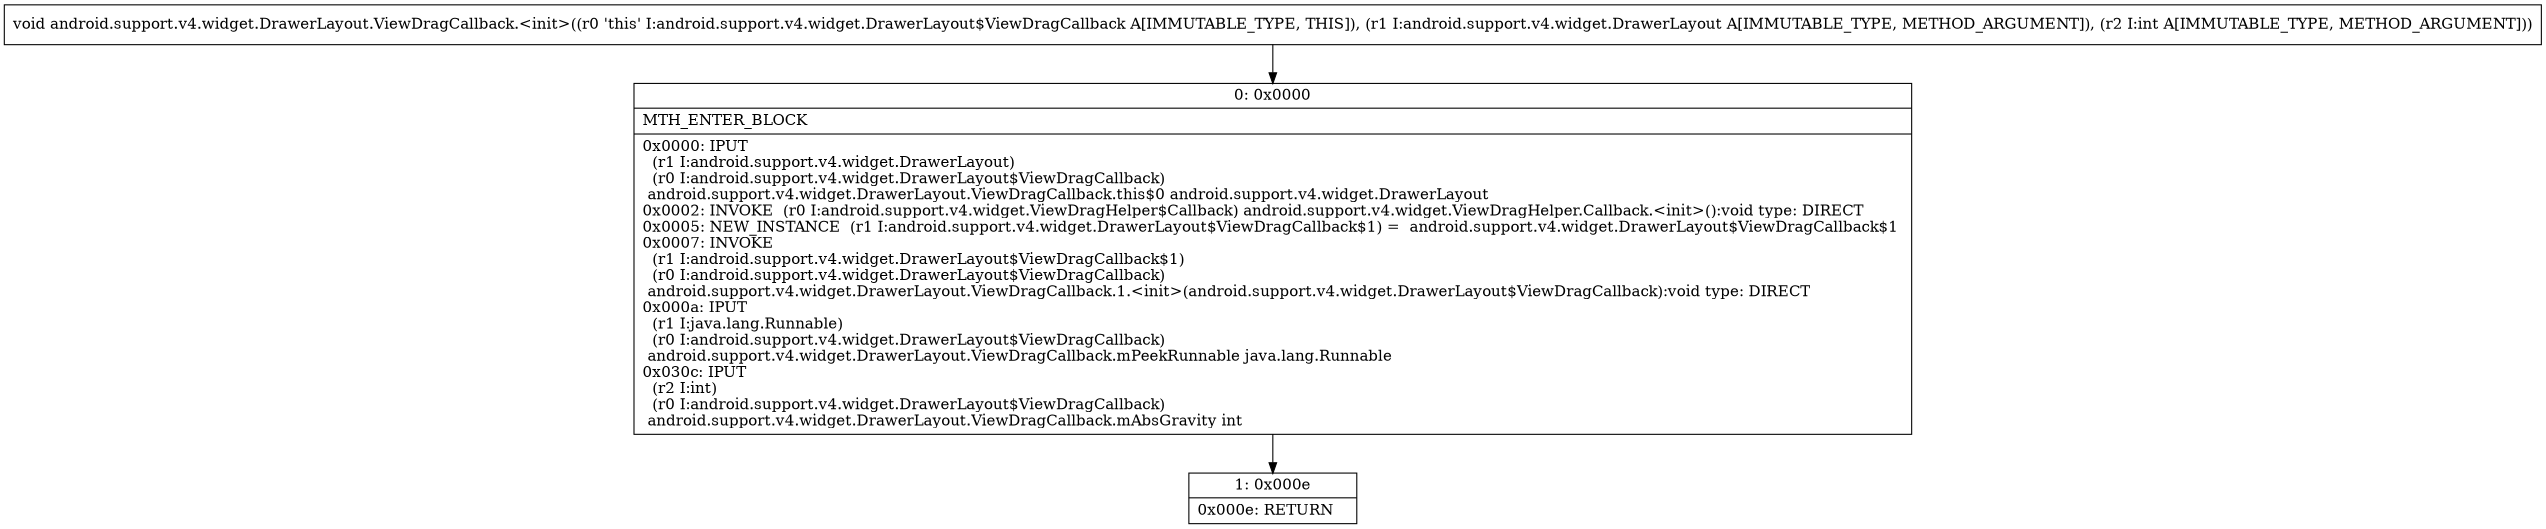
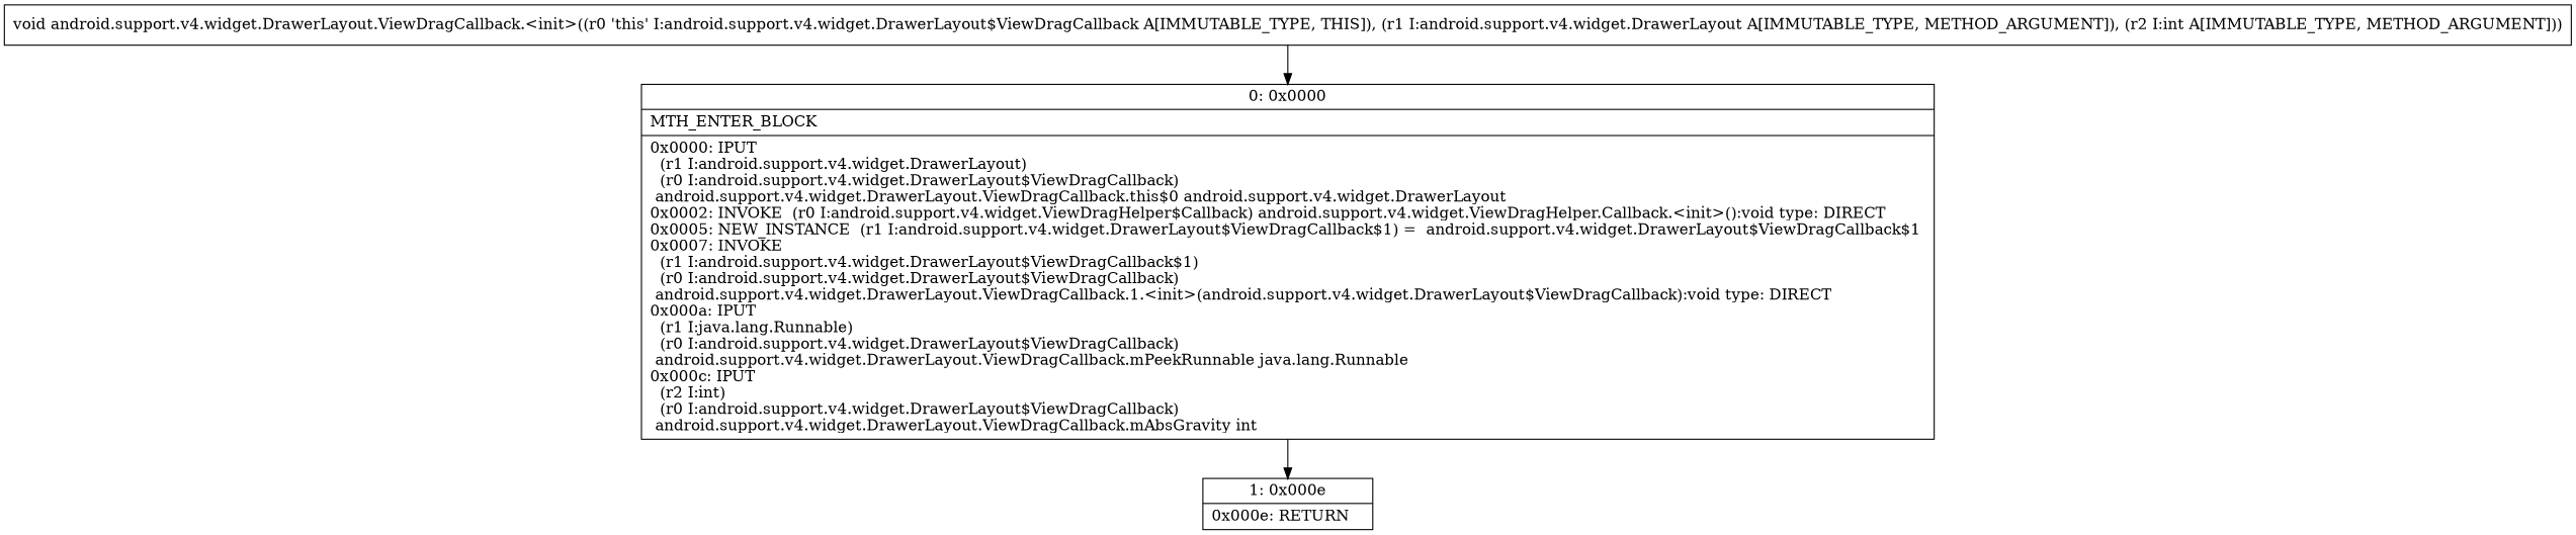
  digraph {
    node [shape=record]
-   n1 [label="{0\:\ 0x0000|MTH_ENTER_BLOCK\l|0x0000: IPUT  \l  (r1 I:android.support.v4.widget.DrawerLayout)\l  (r0 I:android.support.v4.widget.DrawerLayout$ViewDragCallback)\l android.support.v4.widget.DrawerLayout.ViewDragCallback.this$0 android.support.v4.widget.DrawerLayout \l0x0002: INVOKE  (r0 I:android.support.v4.widget.ViewDragHelper$Callback) android.support.v4.widget.ViewDragHelper.Callback.\<init\>():void type: DIRECT \l0x0005: NEW_INSTANCE  (r1 I:android.support.v4.widget.DrawerLayout$ViewDragCallback$1) =  android.support.v4.widget.DrawerLayout$ViewDragCallback$1 \l0x0007: INVOKE  \l  (r1 I:android.support.v4.widget.DrawerLayout$ViewDragCallback$1)\l  (r0 I:android.support.v4.widget.DrawerLayout$ViewDragCallback)\l android.support.v4.widget.DrawerLayout.ViewDragCallback.1.\<init\>(android.support.v4.widget.DrawerLayout$ViewDragCallback):void type: DIRECT \l0x000a: IPUT  \l  (r1 I:java.lang.Runnable)\l  (r0 I:android.support.v4.widget.DrawerLayout$ViewDragCallback)\l android.support.v4.widget.DrawerLayout.ViewDragCallback.mPeekRunnable java.lang.Runnable \l0x030c: IPUT  \l  (r2 I:int)\l  (r0 I:android.support.v4.widget.DrawerLayout$ViewDragCallback)\l android.support.v4.widget.DrawerLayout.ViewDragCallback.mAbsGravity int \l}"]
+   n1 [label="{0\:\ 0x0000|MTH_ENTER_BLOCK\l|0x0000: IPUT  \l  (r1 I:android.support.v4.widget.DrawerLayout)\l  (r0 I:android.support.v4.widget.DrawerLayout$ViewDragCallback)\l android.support.v4.widget.DrawerLayout.ViewDragCallback.this$0 android.support.v4.widget.DrawerLayout \l0x0002: INVOKE  (r0 I:android.support.v4.widget.ViewDragHelper$Callback) android.support.v4.widget.ViewDragHelper.Callback.\<init\>():void type: DIRECT \l0x0005: NEW_INSTANCE  (r1 I:android.support.v4.widget.DrawerLayout$ViewDragCallback$1) =  android.support.v4.widget.DrawerLayout$ViewDragCallback$1 \l0x0007: INVOKE  \l  (r1 I:android.support.v4.widget.DrawerLayout$ViewDragCallback$1)\l  (r0 I:android.support.v4.widget.DrawerLayout$ViewDragCallback)\l android.support.v4.widget.DrawerLayout.ViewDragCallback.1.\<init\>(android.support.v4.widget.DrawerLayout$ViewDragCallback):void type: DIRECT \l0x000a: IPUT  \l  (r1 I:java.lang.Runnable)\l  (r0 I:android.support.v4.widget.DrawerLayout$ViewDragCallback)\l android.support.v4.widget.DrawerLayout.ViewDragCallback.mPeekRunnable java.lang.Runnable \l0x000c: IPUT  \l  (r2 I:int)\l  (r0 I:android.support.v4.widget.DrawerLayout$ViewDragCallback)\l android.support.v4.widget.DrawerLayout.ViewDragCallback.mAbsGravity int \l}"]
    n2 [label="{1\:\ 0x000e|0x000e: RETURN   \l}"]
    n3 [label="{void android.support.v4.widget.DrawerLayout.ViewDragCallback.\<init\>((r0 'this' I:android.support.v4.widget.DrawerLayout$ViewDragCallback A[IMMUTABLE_TYPE, THIS]), (r1 I:android.support.v4.widget.DrawerLayout A[IMMUTABLE_TYPE, METHOD_ARGUMENT]), (r2 I:int A[IMMUTABLE_TYPE, METHOD_ARGUMENT])) }"]
    n1 -> n2
    n3 -> n1
  }
